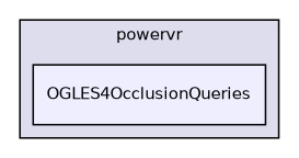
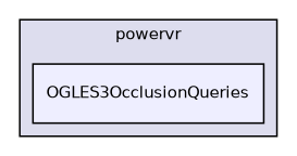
  digraph {
    compound=true
-   n1 [fillcolor="#eeeeff" fontname=Helvetica fontsize=10 label=OGLES4OcclusionQueries pencolor=black shape=box style=filled]
+   n1 [fillcolor="#eeeeff" fontname=Helvetica fontsize=10 label=OGLES3OcclusionQueries pencolor=black shape=box style=filled]
    subgraph cluster_1 {
      bgcolor="#ddddee"
      fontname=Helvetica
      fontsize=10
      label=powervr
      pencolor=black
      n1
    }
  }
